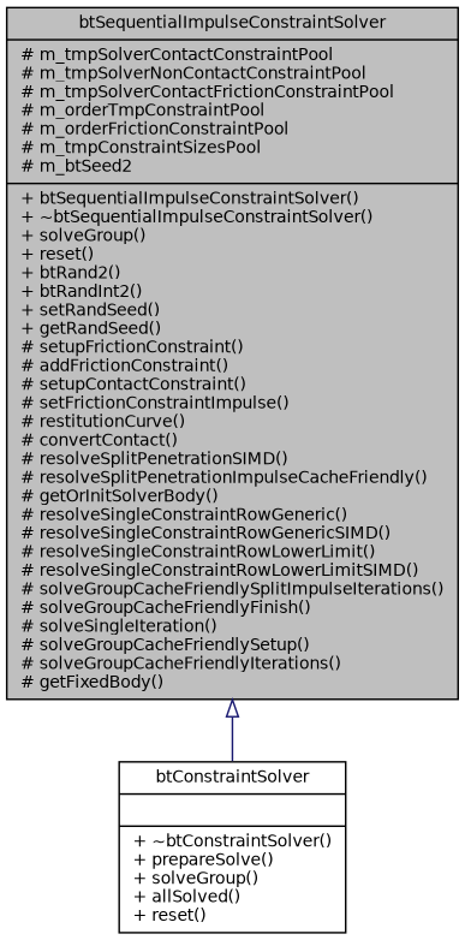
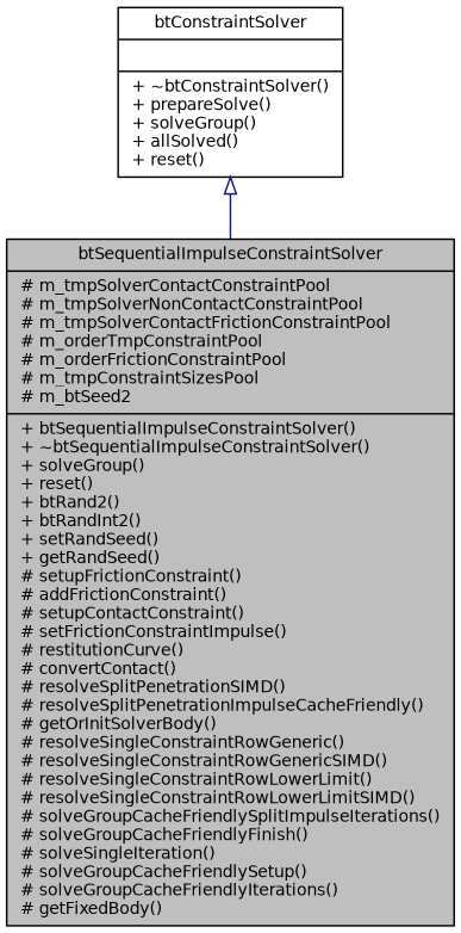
  digraph {
    node [color=black fontname=Helvetica fontsize=10 shape=record style=filled]
    n1 [fillcolor=grey75 fontcolor=black height=0.2 label="{btSequentialImpulseConstraintSolver\n|# m_tmpSolverContactConstraintPool\l# m_tmpSolverNonContactConstraintPool\l# m_tmpSolverContactFrictionConstraintPool\l# m_orderTmpConstraintPool\l# m_orderFrictionConstraintPool\l# m_tmpConstraintSizesPool\l# m_btSeed2\l|+ btSequentialImpulseConstraintSolver()\l+ ~btSequentialImpulseConstraintSolver()\l+ solveGroup()\l+ reset()\l+ btRand2()\l+ btRandInt2()\l+ setRandSeed()\l+ getRandSeed()\l# setupFrictionConstraint()\l# addFrictionConstraint()\l# setupContactConstraint()\l# setFrictionConstraintImpulse()\l# restitutionCurve()\l# convertContact()\l# resolveSplitPenetrationSIMD()\l# resolveSplitPenetrationImpulseCacheFriendly()\l# getOrInitSolverBody()\l# resolveSingleConstraintRowGeneric()\l# resolveSingleConstraintRowGenericSIMD()\l# resolveSingleConstraintRowLowerLimit()\l# resolveSingleConstraintRowLowerLimitSIMD()\l# solveGroupCacheFriendlySplitImpulseIterations()\l# solveGroupCacheFriendlyFinish()\l# solveSingleIteration()\l# solveGroupCacheFriendlySetup()\l# solveGroupCacheFriendlyIterations()\l# getFixedBody()\l}" width=0.4]
    n2 [fillcolor=white height=0.2 label="{btConstraintSolver\n||+ ~btConstraintSolver()\l+ prepareSolve()\l+ solveGroup()\l+ allSolved()\l+ reset()\l}" width=0.4]
-   n1 -> n2 [arrowtail=empty color=midnightblue dir=back fontname=Helvetica fontsize=10 labelfontname=Helvetica labelfontsize=10 style=solid]
+   n2 -> n1 [arrowtail=empty color=midnightblue dir=back fontname=Helvetica fontsize=10 labelfontname=Helvetica labelfontsize=10 style=solid]
  }
